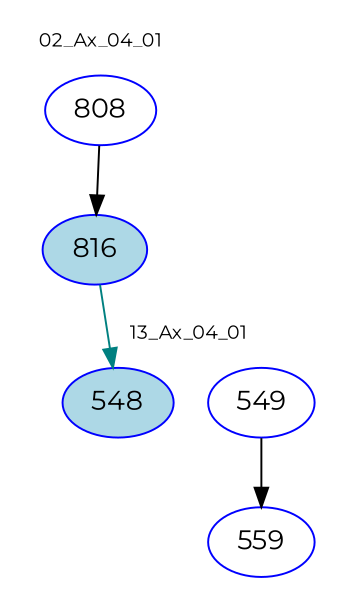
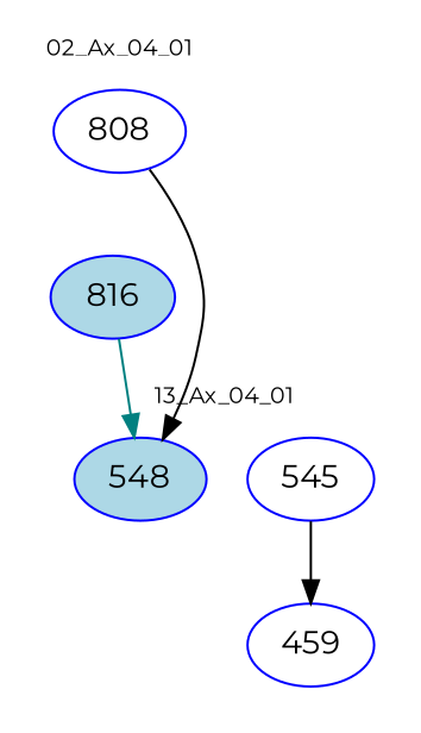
  digraph {
    fontname=Montserrat
    node [color=blue fillcolor=white fontname=Montserrat style=filled]
    edge [color=black fontname=Montserrat]
    n1 [label=808]
    n2 [fillcolor=lightblue label=816]
-   n3 [label=549]
+   n3 [label=545]
    n4 [fillcolor=lightblue label=548]
-   n5 [label=559]
+   n5 [label=459]
    subgraph cluster_1 {
      color=white
      fontsize=10
      label="02_Ax_04_01"
      n1
      n2
    }
    subgraph cluster_2 {
      color=white
      fontsize=10
      label="13_Ax_04_01"
      n3
      n4
      n5
    }
-   n1 -> n2
+   n1 -> n4
    n2 -> n4 [color=teal]
    n3 -> n5
  }
